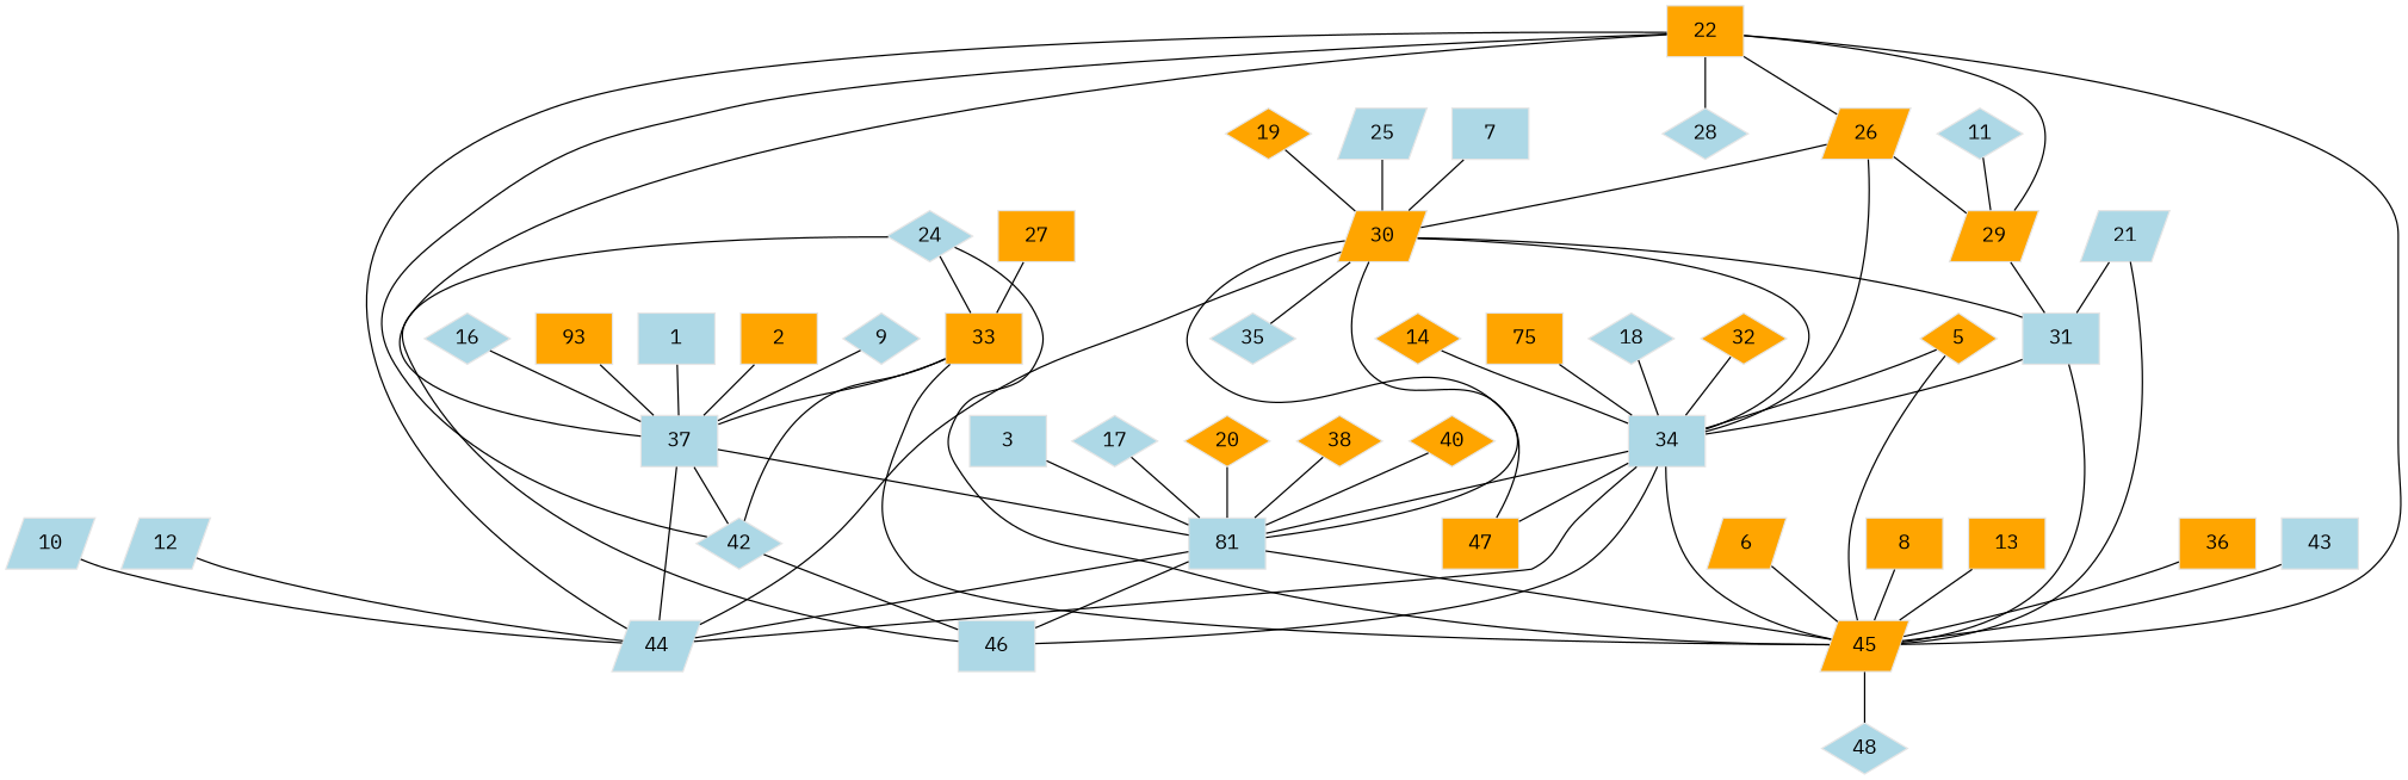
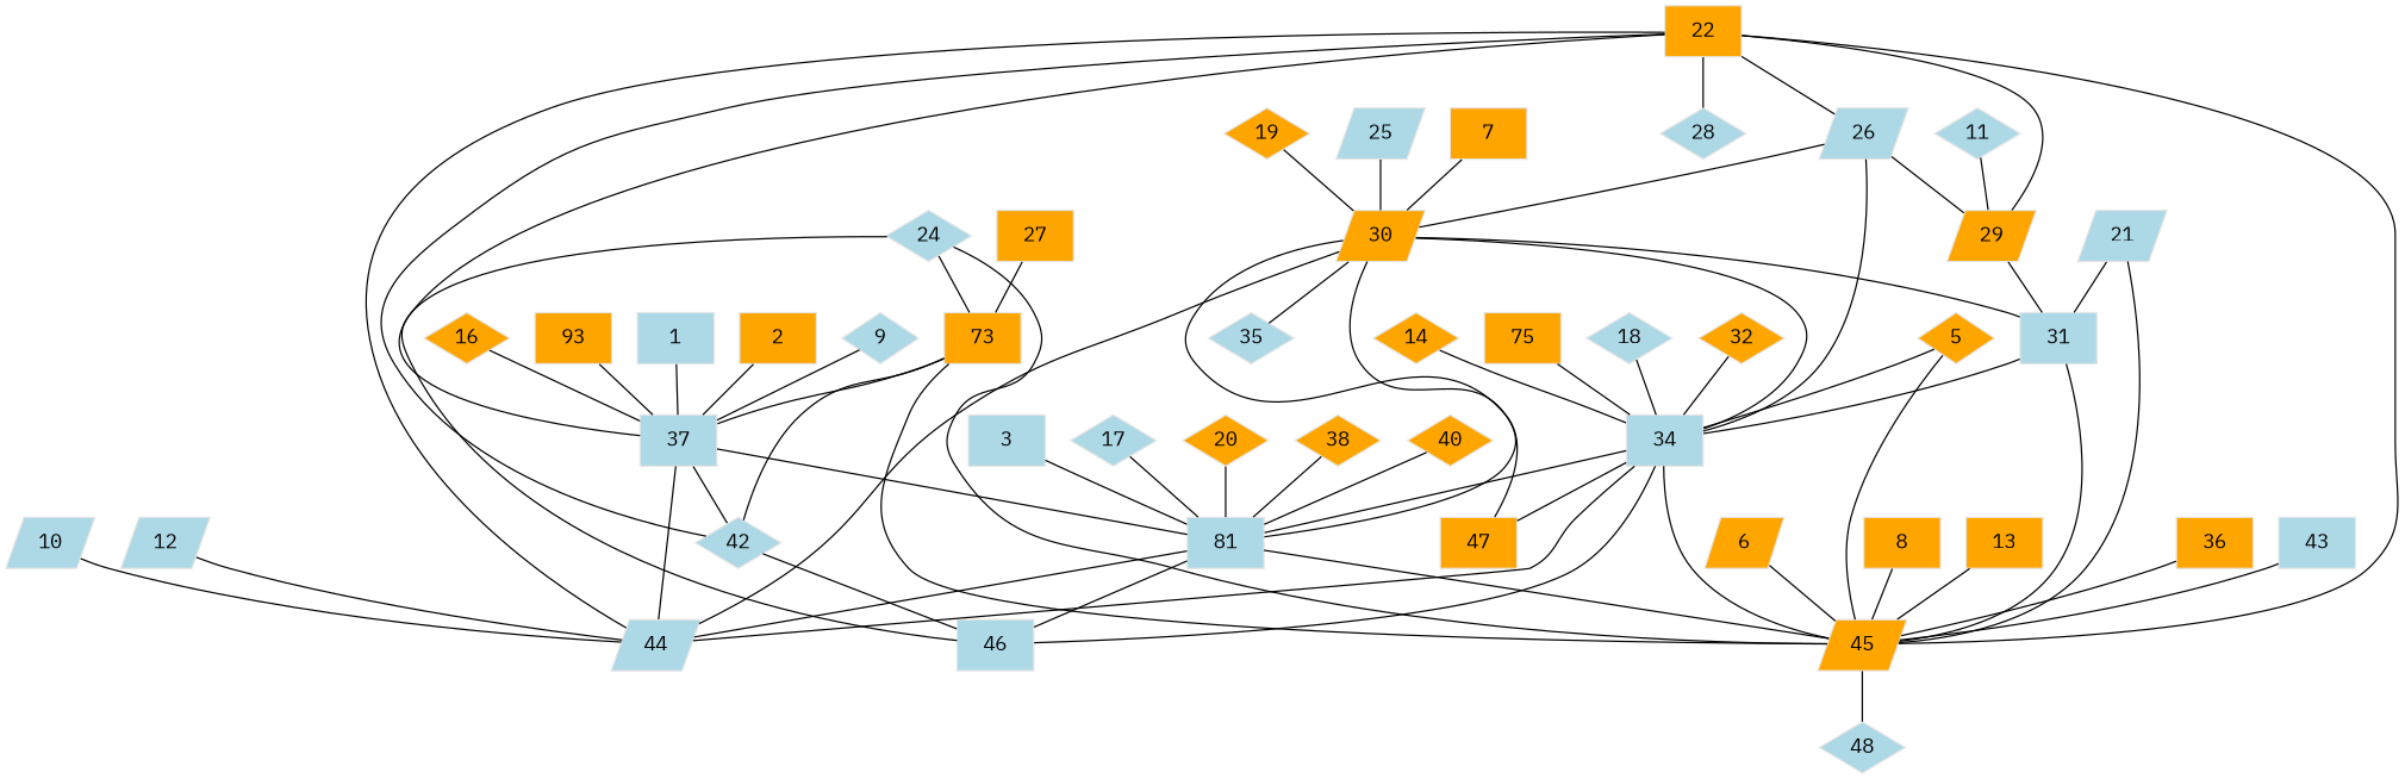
  graph {
    fontname="IBM Plex Mono"
    node [color=gray90 fillcolor=lightblue fontname="IBM Plex Mono" shape=box style=filled]
    edge [fontname="IBM Plex Mono" weight=1.0]
    1
    37
    n3 [label=81]
    44 [shape=parallelogram]
    42 [shape=diamond]
    2 [fillcolor=orange]
    3
    45 [fillcolor=orange shape=parallelogram]
    46
    34
    47 [fillcolor=orange]
    5 [fillcolor=orange shape=diamond]
    48 [shape=diamond]
    6 [fillcolor=orange shape=parallelogram]
    30 [fillcolor=orange shape=parallelogram]
-   7
+   7 [fillcolor=orange]
    31
    35 [shape=diamond]
    8 [fillcolor=orange]
    9 [shape=diamond]
    10 [shape=parallelogram]
    11 [shape=diamond]
    29 [fillcolor=orange shape=parallelogram]
    12 [shape=parallelogram]
    13 [fillcolor=orange]
    14 [fillcolor=orange shape=diamond]
    n27 [fillcolor=orange label=75]
-   16 [shape=diamond]
+   16 [fillcolor=orange shape=diamond]
    17 [shape=diamond]
    18 [shape=diamond]
    19 [fillcolor=orange shape=diamond]
    20 [fillcolor=orange shape=diamond]
    21 [shape=parallelogram]
    22 [fillcolor=orange]
-   26 [fillcolor=orange shape=parallelogram]
+   26 [shape=parallelogram]
    28 [shape=diamond]
    n37 [fillcolor=orange label=93]
    24 [shape=diamond]
-   33 [fillcolor=orange]
+   33 [fillcolor=orange label=73]
    25 [shape=parallelogram]
    27 [fillcolor=orange]
    32 [fillcolor=orange shape=diamond]
    36 [fillcolor=orange]
    38 [fillcolor=orange shape=diamond]
    40 [fillcolor=orange shape=diamond]
    43
    1 -- 37
    37 -- n3
    37 -- 44
    37 -- 42
    n3 -- 44 [weight=2.0]
    n3 -- 45
    n3 -- 46
    42 -- 46
    2 -- 37
    3 -- n3
    45 -- 48
    34 -- n3 [weight=2.0]
    34 -- 44
    34 -- 45 [weight=2.0]
    34 -- 46
    34 -- 47
    5 -- 45
    5 -- 34
    6 -- 45
    30 -- n3
    30 -- 44
    30 -- 34 [weight=2.0]
    30 -- 47
    30 -- 31
    30 -- 35
    7 -- 30
    31 -- 45
    31 -- 34
    8 -- 45
    9 -- 37
    10 -- 44 [weight=2.0]
    11 -- 29
    29 -- 31
    12 -- 44
    13 -- 45
    14 -- 34
    n27 -- 34
    16 -- 37
    17 -- n3
    18 -- 34
    19 -- 30
    20 -- n3
    21 -- 45
    21 -- 31
    22 -- 37
    22 -- 44
    22 -- 42
    22 -- 45
    22 -- 29
    22 -- 26
    22 -- 28
    26 -- 34 [weight=2.0]
    26 -- 30
    26 -- 29
    n37 -- 37
    24 -- 45
    24 -- 46
    24 -- 33
    33 -- 37
    33 -- 42
    33 -- 45
    25 -- 30
    27 -- 33
    32 -- 34
    36 -- 45
    38 -- n3
    40 -- n3
    43 -- 45
  }
